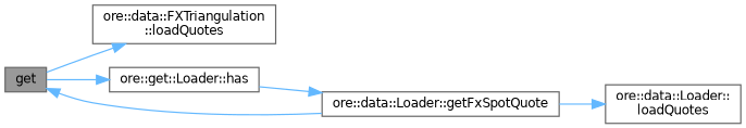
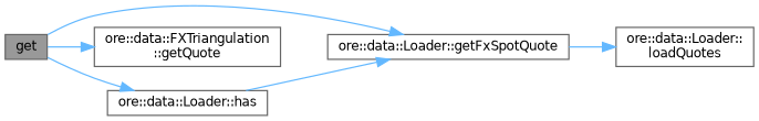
  digraph {
    rankdir=LR
    node [color=grey40 fillcolor=white fontname=Helvetica fontsize=10 shape=box style=filled]
    edge [color=steelblue1 fontname=Helvetica fontsize=10 labelfontname=Helvetica labelfontsize=10 style=solid]
    n1 [color=gray40 fillcolor=grey60 fontcolor=black height=0.2 label=get width=0.4]
    n2 [height=0.2 label="ore::data::Loader::getFxSpotQuote" width=0.4]
-   n3 [height=0.2 label="ore::data::FXTriangulation\l::loadQuotes" width=0.4]
-   n4 [height=0.2 label="ore::get::Loader::has" width=0.4]
+   n3 [height=0.2 label="ore::data::FXTriangulation\l::getQuote" width=0.4]
+   n4 [height=0.2 label="ore::data::Loader::has" width=0.4]
    n5 [height=0.2 label="ore::data::Loader::\lloadQuotes" width=0.4]
-   n2 -> n1
+   n1 -> n2
    n1 -> n3
    n1 -> n4
    n2 -> n5
    n4 -> n2
  }
